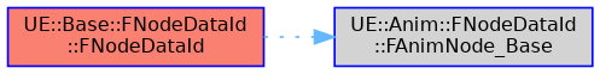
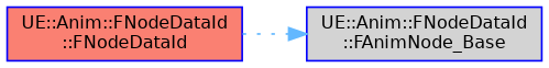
  digraph {
    rankdir=LR
    node [color=blue fontname=Helvetica fontsize=10 shape=box style=filled]
-   n1 [fillcolor=salmon fontcolor=black height=0.2 label="UE::Base::FNodeDataId\l::FNodeDataId" width=0.4]
+   n1 [fillcolor=salmon fontcolor=black height=0.2 label="UE::Anim::FNodeDataId\l::FNodeDataId" width=0.4]
    n2 [fillcolor=lightgrey height=0.2 label="UE::Anim::FNodeDataId\l::FAnimNode_Base" width=0.4]
    n1 -> n2 [color=steelblue1 fontname=Helvetica fontsize=10 labelfontname=Helvetica labelfontsize=10 style=dotted arrowhead=normal]
  }
